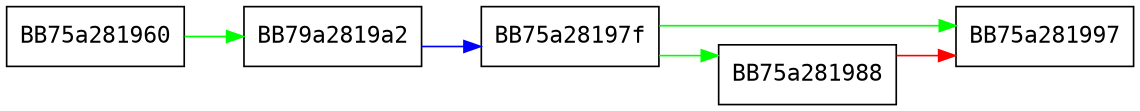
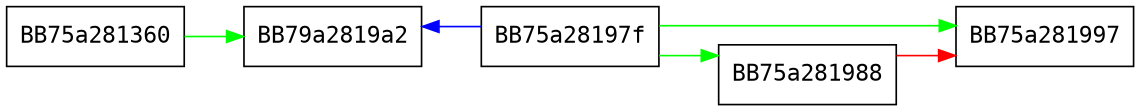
  digraph {
    fontname="DejaVu Sans Mono"
    rankdir=LR
    splines=ortho
    node [fontname="DejaVu Sans Mono" shape=box]
    edge [color=green fontname="DejaVu Sans Mono"]
    n1 [label=BB79a2819a2]
-   BB75a281960
+   BB75a281960 [label=BB75a281360]
    BB75a28197f
    BB75a281997
    BB75a281988
-   n1 -> BB75a28197f [color=blue]
+   BB75a28197f -> n1 [color=blue]
    BB75a281960 -> n1
    BB75a28197f -> BB75a281997
    BB75a28197f -> BB75a281988
    BB75a281988 -> BB75a281997 [color=red]
  }
